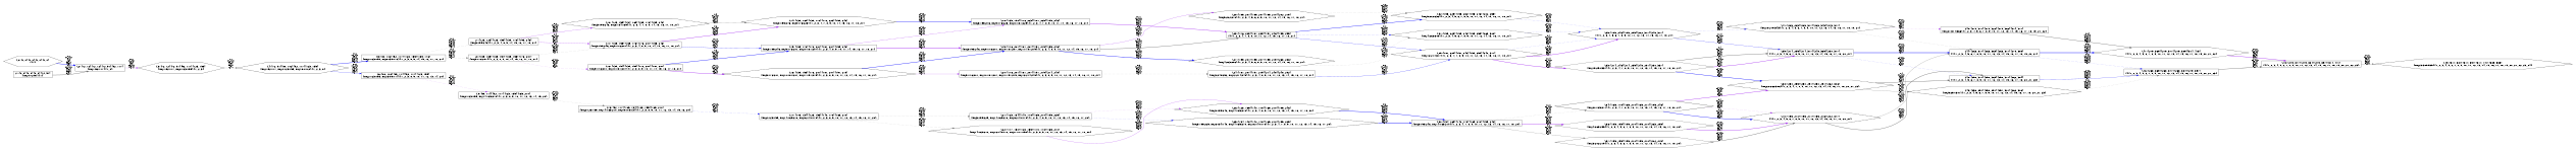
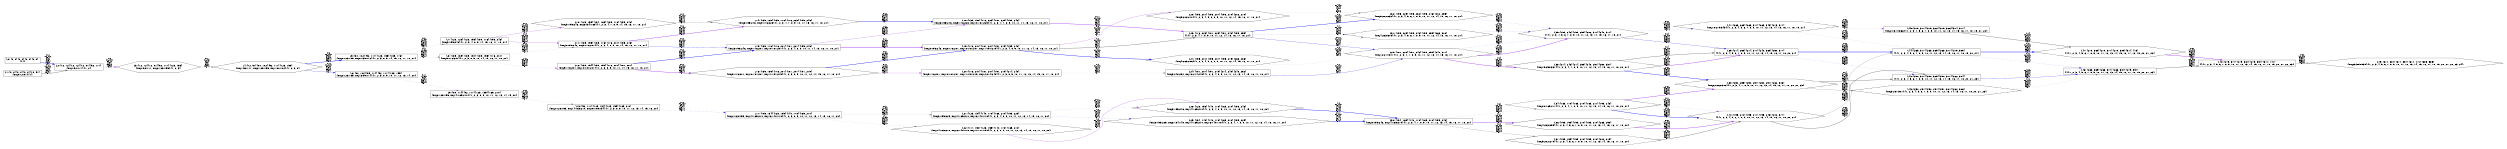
  digraph {
    rankdir=LR
    node [shape=box]
    edge [color=blue fontsize=8 style=bold]
-   n1 [label="S0: [0, 0] [0, 0] [0, 0] [0, 0] \n{}{}" shape=hexagon]
+   n1 [label="S0: [0, 0] [0, 0] [0, 0] [0, 0] \n{}{}"]
    n2 [label="S2: [72, 72] [72, 72] [72, 91] [92, 117] \n{T0J1:92-117}{1, 2}"]
    n3 [label="S1: [0, 0] [0, 0] [0, 0] [72, 91] \n{T0J0:72-91}{1}"]
    n4 [label="S3: [72, 72] [72, 91] [92, 117] [123, 155] \n{T0J1:92-117, T0J2:123-155}{1, 2, 3}" shape=hexagon]
    n5 [label="S4: [72, 91] [80, 102] [92, 117] [123, 155] \n{T0J1:92-117, T0J2:123-155, T0J7:80-102}{1, 2, 3, 8}" shape=hexagon]
    n6 [label="S5: [80, 102] [92, 117] [123, 155] [139, 176] \n{T0J2:123-155, T0J8:139-176}{1, 2, 3, 8, 9, 14, 15, 16, 17, 18, 21}"]
    n7 [label="S6: [80, 102] [89, 114] [92, 117] [123, 155] \n{T0J2:123-155, T0J13:89-114}{1, 2, 3, 8, 9, 10, 11, 12, 13, 14, 20}"]
    n8 [label="S7: [123, 123] [123, 155] [139, 176] [195, 246] \n{T0J3:195-246}{1, 2, 3, 4, 8, 9, 14, 15, 16, 17, 18, 21}"]
    n9 [label="S8: [139, 139] [139, 154] [139, 155] [176, 201] \n{T0J9:176-201}{1, 2, 3, 8, 9, 10, 14, 15, 16, 17, 18, 21}"]
    n10 [label="S9: [89, 114] [92, 117] [123, 155] [165, 210] \n{T0J2:123-155, T0J14:165-210}{1, 2, 3, 8, 9, 10, 11, 12, 13, 14, 15, 20}"]
    n11 [label="S10: [123, 155] [134, 169] [139, 176] [195, 246] \n{T0J3:195-246, T0J6:134-169}{1, 2, 3, 4, 7, 8, 9, 14, 15, 16, 17, 18, 21}" shape=hexagon]
    n12 [label="S11: [139, 155] [139, 176] [176, 201] [195, 246] \n{T0J3:195-246, T0J9:176-201}{1, 2, 3, 4, 8, 9, 10, 14, 15, 16, 17, 18, 21}"]
    n13 [label="S12: [139, 154] [139, 155] [176, 201] [181, 207] \n{T0J9:176-201, T0J10:181-207}{1, 2, 3, 8, 9, 10, 11, 14, 15, 16, 17, 18, 21}"]
    n14 [label="S13: [92, 117] [105, 134] [123, 155] [165, 210] \n{T0J2:123-155, T0J14:165-210, T0J15:105-134}{1, 2, 3, 8, 9, 10, 11, 12, 13, 14, 15, 16, 20}"]
    n15 [label="S14: [139, 169] [139, 176] [176, 223] [195, 246] \n{T0J3:195-246, T0J9:176-223}{1, 2, 3, 4, 7, 8, 9, 10, 14, 15, 16, 17, 18, 21}" shape=hexagon]
    n16 [label="S15: [139, 176] [176, 201] [181, 207] [195, 246] \n{T0J3:195-246, T0J9:176-201, T0J10:181-207}{1, 2, 3, 4, 8, 9, 10, 11, 14, 15, 16, 17, 18, 21}"]
    n17 [label="S16: [139, 155] [176, 201] [181, 207] [191, 219] \n{T0J9:176-201, T0J10:181-207, T0J11:191-219}{1, 2, 3, 8, 9, 10, 11, 12, 14, 15, 16, 17, 18, 21}" shape=hexagon]
    n18 [label="S17: [105, 134] [123, 155] [140, 178] [165, 210] \n{T0J2:123-155, T0J14:165-210, T0J16:140-178}{1, 2, 3, 8, 9, 10, 11, 12, 13, 14, 15, 16, 17, 20}"]
    n19 [label="S18: [139, 190] [176, 223] [181, 229] [195, 246] \n{T0J3:195-246, T0J9:176-223, T0J10:181-229}{1, 2, 3, 4, 7, 8, 9, 10, 11, 14, 15, 16, 17, 18, 21}"]
    n20 [label="S19: [176, 201] [181, 207] [191, 219] [195, 246] \n{T0J3:195-246, T0J9:176-201, T0J10:181-207, T0J11:191-219}{1, 2, 3, 4, 8, 9, 10, 11, 12, 14, 15, 16, 17, 18, 21}"]
    n21 [label="S20: [176, 201] [181, 207] [191, 219] [214, 248] \n{T0J9:176-201, T0J10:181-207, T0J11:191-219, T0J12:214-248}{1, 2, 3, 8, 9, 10, 11, 12, 13, 14, 15, 16, 17, 18, 21}"]
    n22 [label="S21: [123, 134] [140, 178] [165, 210] [195, 225] \n{T0J3:195-225, T0J14:165-210, T0J16:140-178}{1, 2, 3, 4, 8, 9, 10, 11, 12, 13, 14, 15, 16, 17, 20}"]
    n23 [label="S22: [117, 150] [123, 155] [140, 178] [165, 210] \n{T0J14:165-210, T0J16:140-178, T0J17:117-150}{1, 2, 3, 8, 9, 10, 11, 12, 13, 14, 15, 16, 17, 18, 20}" shape=hexagon]
    n24 [label="S23: [176, 223] [181, 229] [191, 246] [195, 255] \n{}{1, 2, 3, 4, 7, 8, 9, 10, 11, 12, 14, 15, 16, 17, 18, 21}"]
    n25 [label="S27: [195, 201] [195, 207] [195, 219] [263, 286] \n{T0J4:263-286}{1, 2, 3, 4, 5, 6, 8, 9, 10, 11, 12, 14, 15, 16, 17, 18, 21}" shape=hexagon]
    n26 [label="S28: [195, 201] [195, 207] [195, 210] [202, 219] \n{T0J5:202-210}{1, 2, 3, 4, 5, 6, 8, 9, 10, 11, 12, 14, 15, 16, 17, 18, 21}" shape=hexagon]
    n27 [label="S24: [181, 207] [191, 219] [214, 248] [248, 292] \n{T0J3:248-292, T0J12:214-248}{1, 2, 3, 4, 8, 9, 10, 11, 12, 13, 14, 15, 16, 17, 18, 21}"]
    n28 [label="S25: [134, 148] [140, 178] [165, 210] [195, 225] \n{T0J3:195-225, T0J6:134-148, T0J14:165-210, T0J16:140-178}{1, 2, 3, 4, 7, 8, 9, 10, 11, 12, 13, 14, 15, 16, 17, 20}" shape=hexagon]
    n29 [label="S26: [123, 155] [140, 178] [165, 210] [195, 246] \n{T0J3:195-246, T0J14:165-210}{1, 2, 3, 4, 8, 9, 10, 11, 12, 13, 14, 15, 16, 17, 18, 20}" shape=hexagon]
    n30 [label="S29: [181, 229] [191, 246] [195, 255] [248, 317] \n{T0J12:214-317}{1, 2, 3, 4, 7, 8, 9, 10, 11, 12, 13, 14, 15, 16, 17, 18, 21}" shape=hexagon]
    n31 [label="S31: [195, 229] [195, 246] [195, 255] [263, 308] \n{T0J4:263-308}{1, 2, 3, 4, 5, 6, 7, 8, 9, 10, 11, 12, 14, 15, 16, 17, 18, 21}" shape=hexagon]
    n32 [label="S32: [195, 229] [195, 232] [195, 246] [202, 255] \n{T0J5:202-232}{1, 2, 3, 4, 5, 6, 7, 8, 9, 10, 11, 12, 14, 15, 16, 17, 18, 21}" shape=hexagon]
    n33 [label="S30: [134, 169] [140, 178] [165, 210] [195, 246] \n{T0J3:195-246, T0J14:165-210}{1, 2, 3, 4, 7, 8, 9, 10, 11, 12, 13, 14, 15, 16, 17, 18, 20}"]
    n34 [label="S33: [214, 246] [214, 255] [248, 291] [250, 337] \n{T0J19:250-337}{1, 2, 3, 4, 7, 8, 9, 10, 11, 12, 13, 14, 15, 16, 17, 18, 20, 21}" shape=hexagon]
    n35 [label="S35: [195, 246] [195, 255] [202, 317] [248, 377] \n{}{1, 2, 3, 4, 5, 6, 7, 8, 9, 10, 11, 12, 13, 14, 15, 16, 17, 18, 21}" shape=hexagon]
    n36 [label="S34: [165, 178] [165, 210] [165, 211] [195, 246] \n{T0J20:165-211}{1, 2, 3, 4, 7, 8, 9, 10, 11, 12, 13, 14, 15, 16, 17, 18, 20, 21}" shape=hexagon]
    n37 [label="S36: [195, 195] [195, 210] [195, 210] [263, 295] \n{T0J4:263-295}{1, 2, 3, 4, 5, 6, 7, 8, 9, 10, 11, 12, 13, 14, 15, 16, 17, 18, 20}" shape=hexagon]
    n38 [label="S37: [195, 195] [195, 210] [195, 210] [202, 219] \n{T0J5:202-219}{1, 2, 3, 4, 5, 6, 7, 8, 9, 10, 11, 12, 13, 14, 15, 16, 17, 18, 20}" shape=hexagon]
    n39 [label="S38: [250, 255] [250, 291] [250, 291] [262, 306] \n{T0J22:262-306}{1, 2, 3, 4, 7, 8, 9, 10, 11, 12, 13, 14, 15, 16, 17, 18, 20, 21, 23}" shape=hexagon]
    n40 [label="S39: [214, 255] [214, 317] [248, 369] [250, 377] \n{}{1, 2, 3, 4, 5, 6, 7, 8, 9, 10, 11, 12, 13, 14, 15, 16, 17, 18, 20, 21}"]
    n41 [label="S41: [263, 263] [263, 317] [263, 343] [279, 377] \n{T0J18:279-343}{1, 2, 3, 4, 5, 6, 7, 8, 9, 10, 11, 12, 13, 14, 15, 16, 17, 18, 19, 21}" shape=hexagon]
    n42 [label="S40: [195, 210] [195, 211] [195, 246] [202, 377] \n{}{1, 2, 3, 4, 5, 6, 7, 8, 9, 10, 11, 12, 13, 14, 15, 16, 17, 18, 20, 21}" shape=hexagon]
    n43 [label="S42: [250, 317] [250, 369] [250, 377] [262, 384] \n{}{1, 2, 3, 4, 5, 6, 7, 8, 9, 10, 11, 12, 13, 14, 15, 16, 17, 18, 20, 21, 23}"]
    n44 [label="S43: [250, 291] [250, 291] [257, 301] [262, 306] \n{T0J5:257-301}{1, 2, 3, 4, 5, 6, 7, 8, 9, 10, 11, 12, 13, 14, 15, 16, 17, 18, 20, 21, 23}" shape=hexagon]
    n45 [label="S44: [263, 317] [263, 369] [263, 377] [279, 389] \n{}{1, 2, 3, 4, 5, 6, 7, 8, 9, 10, 11, 12, 13, 14, 15, 16, 17, 18, 19, 20, 21}"]
    n46 [label="S45: [279, 317] [279, 322] [279, 366] [314, 377] \n{T0J21:314-366}{1, 2, 3, 4, 5, 6, 7, 8, 9, 10, 11, 12, 13, 14, 15, 16, 17, 18, 19, 21, 22}"]
    n47 [label="S46: [263, 369] [263, 377] [263, 384] [279, 397] \n{}{1, 2, 3, 4, 5, 6, 7, 8, 9, 10, 11, 12, 13, 14, 15, 16, 17, 18, 19, 20, 21, 23}"]
    n48 [label="S47: [279, 369] [279, 377] [279, 389] [314, 413] \n{}{1, 2, 3, 4, 5, 6, 7, 8, 9, 10, 11, 12, 13, 14, 15, 16, 17, 18, 19, 20, 21, 22}" shape=hexagon]
    n49 [label="S48: [279, 377] [279, 384] [279, 397] [314, 441] \n{}{1, 2, 3, 4, 5, 6, 7, 8, 9, 10, 11, 12, 13, 14, 15, 16, 17, 18, 19, 20, 21, 22, 23}"]
    n50 [label="S49: [314, 384] [314, 397] [314, 441] [389, 535] \n{T0J23:389-535}{1, 2, 3, 4, 5, 6, 7, 8, 9, 10, 11, 12, 13, 14, 15, 16, 17, 18, 19, 20, 21, 22, 23, 24}" shape=hexagon]
    n1 -> n2 [label="T0 J0\nDL=2350\nES=0\nLS=0\nEF=72\nLF=91"]
    n2 -> n4 [color=purple label="T0 J2\nDL=2350\nES=72\nLS=91\nEF=123\nLF=155" style=solid]
    n3 -> n2 [color=gray40 label="T0 J1\nDL=2350\nES=72\nLS=91\nEF=92\nLF=117"]
    n4 -> n5 [color=gray40 label="T0 J7\nDL=2350\nES=72\nLS=91\nEF=80\nLF=102" style=solid]
    n5 -> n6 [label="T0 J8\nDL=2350\nES=80\nLS=102\nEF=139\nLF=176"]
    n5 -> n7 [label="T0 J13\nDL=2350\nES=80\nLS=102\nEF=89\nLF=114" style=solid]
    n6 -> n8 [color=gray40 label="T0 J3\nDL=2350\nES=123\nLS=155\nEF=195\nLF=246" style=dotted]
    n6 -> n9 [color=gray40 label="T0 J9\nDL=2350\nES=139\nLS=154\nEF=176\nLF=201" style=dotted]
    n7 -> n10 [color=purple label="T0 J14\nDL=2350\nES=89\nLS=114\nEF=165\nLF=210" style=dotted]
    n8 -> n11 [color=purple label="T0 J6\nDL=2350\nES=123\nLS=155\nEF=134\nLF=169" style=solid]
    n8 -> n12 [color=purple label="T0 J9\nDL=2350\nES=139\nLS=154\nEF=176\nLF=201" style=solid]
    n9 -> n12 [color=gray40 label="T0 J3\nDL=2350\nES=139\nLS=155\nEF=211\nLF=246" style=dotted]
    n9 -> n13 [color=purple label="T0 J10\nDL=2350\nES=139\nLS=154\nEF=181\nLF=207" style=dotted]
    n10 -> n14 [color=gray40 label="T0 J15\nDL=2350\nES=89\nLS=114\nEF=105\nLF=134" style=dotted]
    n11 -> n15 [color=gray40 label="T0 J9\nDL=2350\nES=139\nLS=176\nEF=176\nLF=223" style=solid]
    n12 -> n15 [color=purple label="T0 J6\nDL=2350\nES=139\nLS=155\nEF=150\nLF=169"]
    n12 -> n16 [label="T0 J10\nDL=2350\nES=139\nLS=154\nEF=181\nLF=207" style=solid]
    n13 -> n16 [label="T0 J3\nDL=2350\nES=139\nLS=155\nEF=211\nLF=246"]
    n13 -> n17 [color=purple label="T0 J11\nDL=2350\nES=139\nLS=154\nEF=191\nLF=219"]
    n14 -> n18 [label="T0 J16\nDL=2350\nES=92\nLS=117\nEF=140\nLF=178" style=dotted]
    n15 -> n19 [label="T0 J10\nDL=2350\nES=139\nLS=176\nEF=181\nLF=229"]
    n16 -> n19 [color=purple label="T0 J6\nDL=2350\nES=139\nLS=176\nEF=150\nLF=190" style=solid]
    n16 -> n20 [color=purple label="T0 J11\nDL=2350\nES=139\nLS=154\nEF=191\nLF=219"]
    n17 -> n20 [label="T0 J3\nDL=2350\nES=139\nLS=155\nEF=211\nLF=246"]
    n17 -> n21 [color=purple label="T0 J12\nDL=2350\nES=139\nLS=154\nEF=214\nLF=248" style=solid]
    n18 -> n22 [color=gray40 label="T0 J3\nDL=2350\nES=123\nLS=134\nEF=195\nLF=225" style=dotted]
    n18 -> n23 [color=gray40 label="T0 J17\nDL=2350\nES=105\nLS=134\nEF=117\nLF=150" style=dotted]
    n19 -> n24 [color=purple label="T0 J11\nDL=2350\nES=139\nLS=190\nEF=191\nLF=255"]
    n20 -> n24 [color=gray40 label="T0 J6\nDL=2350\nES=176\nLS=201\nEF=187\nLF=215"]
    n20 -> n25 [label="T0 J4\nDL=2350\nES=195\nLS=201\nEF=263\nLF=286"]
    n20 -> n26 [color=purple label="T0 J5\nDL=2350\nES=195\nLS=201\nEF=202\nLF=210" style=solid]
    n21 -> n27 [color=gray40 label="T0 J3\nDL=2350\nES=176\nLS=201\nEF=248\nLF=292" style=dotted]
    n22 -> n28 [label="T0 J6\nDL=2350\nES=123\nLS=134\nEF=134\nLF=148" style=dotted]
    n22 -> n29 [color=purple label="T0 J17\nDL=2350\nES=123\nLS=134\nEF=135\nLF=150" style=dotted]
    n23 -> n29 [color=purple label="T0 J3\nDL=2350\nES=123\nLS=155\nEF=195\nLF=246" style=solid]
    n24 -> n30 [label="T0 J12\nDL=2350\nES=176\nLS=223\nEF=251\nLF=317" style=solid]
    n24 -> n31 [label="T0 J4\nDL=2350\nES=195\nLS=223\nEF=263\nLF=308" style=dotted]
    n24 -> n32 [label="T0 J5\nDL=2350\nES=195\nLS=223\nEF=202\nLF=232"]
    n25 -> n31 [color=gray40 label="T0 J6\nDL=2350\nES=195\nLS=201\nEF=206\nLF=215" style=dotted]
    n26 -> n32 [color=gray40 label="T0 J6\nDL=2350\nES=195\nLS=201\nEF=206\nLF=215" style=dotted]
    n27 -> n30 [label="T0 J6\nDL=2350\nES=181\nLS=207\nEF=192\nLF=221" style=solid]
    n28 -> n33 [label="T0 J17\nDL=2350\nES=134\nLS=148\nEF=146\nLF=164"]
    n29 -> n33 [label="T0 J6\nDL=2350\nES=123\nLS=155\nEF=134\nLF=169"]
    n30 -> n34 [color=purple label="T0 J19\nDL=2350\nES=214\nLS=291\nEF=250\nLF=337"]
    n30 -> n35 [label="T0 J4\nDL=2350\nES=195\nLS=292\nEF=263\nLF=377" style=dotted]
    n30 -> n35 [color=purple label="T0 J5\nDL=2350\nES=195\nLS=292\nEF=202\nLF=301"]
    n31 -> n35 [label="T0 J12\nDL=2350\nES=195\nLS=229\nEF=270\nLF=323" style=dotted]
    n32 -> n35 [label="T0 J12\nDL=2350\nES=195\nLS=229\nEF=270\nLF=323" style=dotted]
    n33 -> n36 [color=gray40 label="T0 J20\nDL=2350\nES=165\nLS=210\nEF=165\nLF=211" style=dotted]
    n33 -> n37 [color=purple label="T0 J4\nDL=2350\nES=195\nLS=210\nEF=263\nLF=295"]
    n33 -> n38 [color=gray40 label="T0 J5\nDL=2350\nES=195\nLS=210\nEF=202\nLF=219" style=solid]
    n34 -> n39 [label="T0 J22\nDL=2350\nES=250\nLS=291\nEF=262\nLF=306"]
    n34 -> n40 [color=gray40 label="T0 J4\nDL=2350\nES=214\nLS=292\nEF=282\nLF=377"]
    n34 -> n40 [color=purple label="T0 J5\nDL=2350\nES=214\nLS=292\nEF=221\nLF=301"]
    n35 -> n40 [label="T0 J19\nDL=2350\nES=214\nLS=323\nEF=250\nLF=369" style=solid]
    n35 -> n41 [label="T0 J18\nDL=2350\nES=263\nLS=323\nEF=279\nLF=343" style=dotted]
    n36 -> n39 [color=purple label="T0 J22\nDL=2350\nES=250\nLS=291\nEF=262\nLF=306"]
    n36 -> n42 [color=purple label="T0 J4\nDL=2350\nES=195\nLS=292\nEF=263\nLF=377" style=dotted]
    n36 -> n42 [label="T0 J5\nDL=2350\nES=195\nLS=292\nEF=202\nLF=301"]
    n37 -> n42 [color=purple label="T0 J20\nDL=2350\nES=195\nLS=210\nEF=195\nLF=211"]
    n38 -> n42 [color=gray40 label="T0 J20\nDL=2350\nES=195\nLS=210\nEF=195\nLF=211"]
    n39 -> n43 [color=gray40 label="T0 J4\nDL=2350\nES=250\nLS=292\nEF=318\nLF=377"]
    n39 -> n44 [color=gray40 label="T0 J5\nDL=2350\nES=250\nLS=292\nEF=257\nLF=301" style=solid]
    n40 -> n43 [label="T0 J22\nDL=2350\nES=250\nLS=369\nEF=262\nLF=384" style=dotted]
    n40 -> n45 [label="T0 J18\nDL=2350\nES=263\nLS=369\nEF=279\nLF=389"]
    n41 -> n45 [color=gray40 label="T0 J19\nDL=2350\nES=263\nLS=323\nEF=299\nLF=369" style=dotted]
    n41 -> n46 [color=purple label="T0 J21\nDL=2350\nES=279\nLS=322\nEF=314\nLF=366" style=dotted]
    n42 -> n43 [color=gray40 label="T0 J22\nDL=2350\nES=250\nLS=369\nEF=262\nLF=384"]
    n42 -> n45 [color=gray40 label="T0 J18\nDL=2350\nES=263\nLS=369\nEF=279\nLF=389" style=solid]
    n43 -> n47 [label="T0 J18\nDL=2350\nES=263\nLS=377\nEF=279\nLF=397" style=solid]
    n44 -> n47 [color=gray40 label="T0 J18\nDL=2350\nES=263\nLS=377\nEF=279\nLF=397" style=dotted]
    n45 -> n47 [label="T0 J22\nDL=2350\nES=263\nLS=369\nEF=275\nLF=384" style=dotted]
    n45 -> n48 [label="T0 J21\nDL=2350\nES=279\nLS=369\nEF=314\nLF=413"]
    n46 -> n48 [color=gray40 label="T0 J19\nDL=2350\nES=279\nLS=323\nEF=315\nLF=369"]
    n47 -> n49 [color=gray40 label="T0 J21\nDL=2350\nES=279\nLS=397\nEF=314\nLF=441"]
    n48 -> n49 [color=purple label="T0 J22\nDL=2350\nES=279\nLS=369\nEF=291\nLF=384"]
    n49 -> n50 [color=gray40 label="T0 J23\nDL=2350\nES=314\nLS=441\nEF=389\nLF=535" style=solid]
  }
